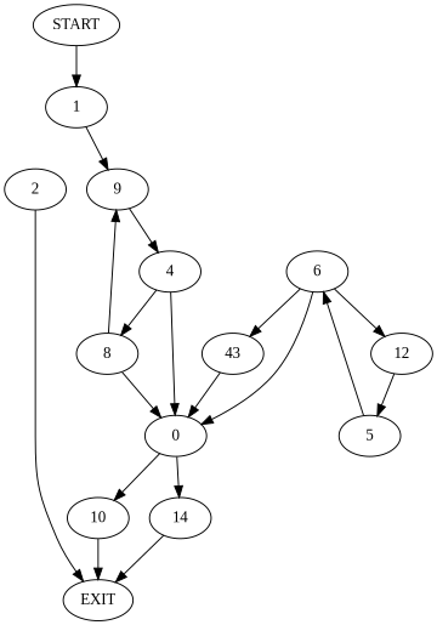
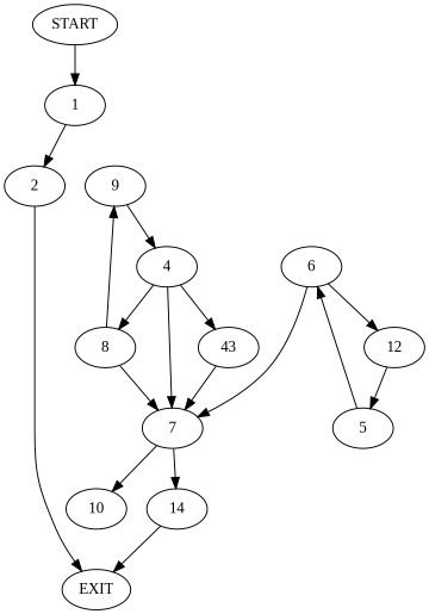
  digraph {
    fontname="Liberation Serif"
    node [fontname="Liberation Serif"]
    edge [fontname="Liberation Serif"]
    n1 [label=START]
    1
    2
    n4 [label=EXIT]
    4
-   7 [label=0]
+   7
    8
    5
    6
    10
    n11 [label=14]
    9
    12
    n14 [label=43]
    n1 -> 1
-   1 -> 9
+   1 -> 2
    2 -> n4
    4 -> 7
    4 -> 8
    7 -> 10
    7 -> n11
    8 -> 7
    8 -> 9
    5 -> 6
    6 -> 7
    6 -> 12
-   6 -> n14
-   10 -> n4
+   4 -> n14
    n11 -> n4
    9 -> 4
    12 -> 5
    n14 -> 7
  }
